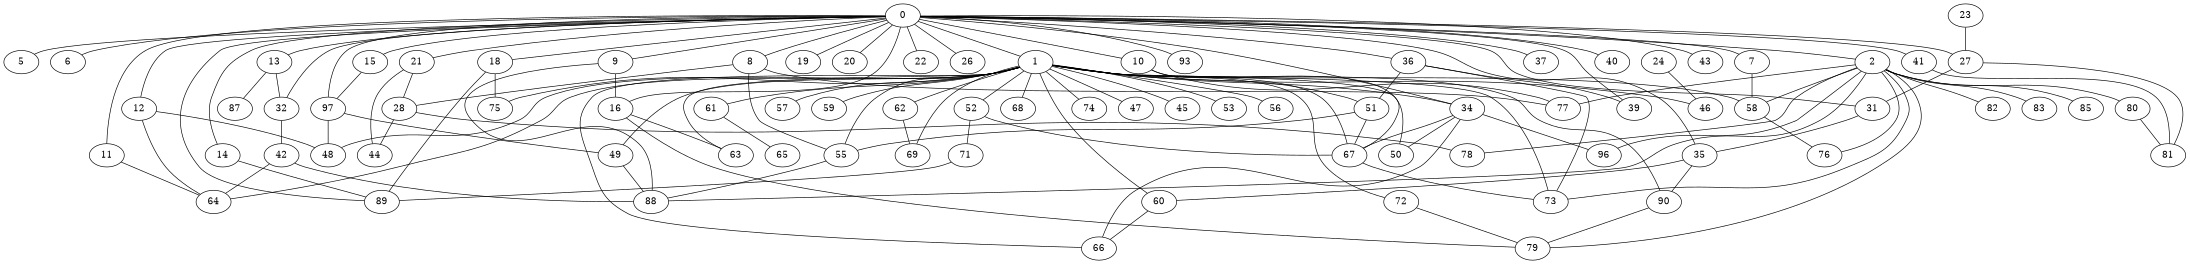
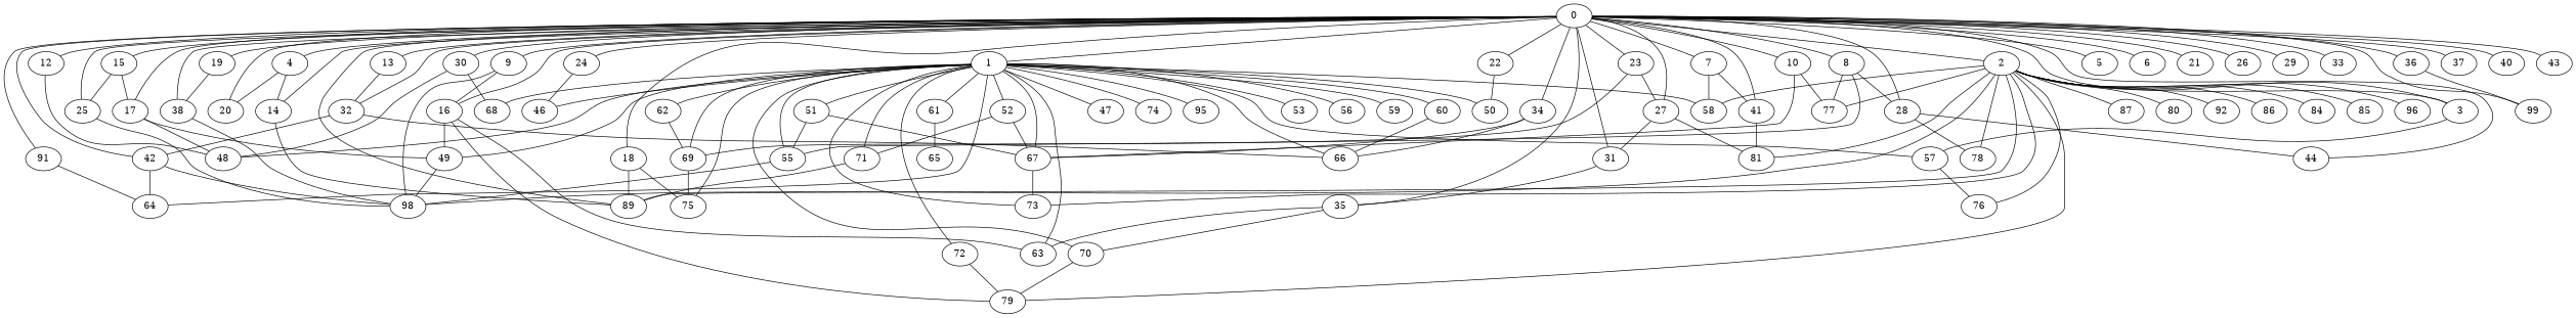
  graph {
    0
    1
    2
+   3
+   4
    5
    6
    7
    8
    9
    10
-   11
+   11 [label=91]
    12
    13
    14
    15
    16
-   17 [label=97]
+   17
    18
    19
    20
    21
    22
    23
    24
+   25
    26
    27
    28
+   29
+   30
    31
    32
-   33 [label=93]
+   33
    34
    35
    36
    37
-   39
+   38
+   39 [label=99]
    40
    41
    42
    43
    44
    89
-   45
+   45 [label=95]
    46
    47
    48
    49
    50
    51
    52
    53
    55
    56
    57
    58
    59
    60
    61
    62
    63
    64
    66
    67
    68
    69
-   70 [label=90]
+   70
    71
    72
    73
    74
    75
    76
    77
    78
    79
    80
    81
-   82
-   83
+   82 [label=92]
+   83 [label=86]
+   84
    85
    n86 [label=96]
    87
-   88
+   88 [label=98]
    65
    0 -- 1
    0 -- 2
+   0 -- 3
+   0 -- 4
    0 -- 5
    0 -- 6
    0 -- 7
    0 -- 8
    0 -- 9
    0 -- 10
    0 -- 11
    0 -- 12
    0 -- 13
    0 -- 14
    0 -- 15
    0 -- 16
    0 -- 17
    0 -- 18
    0 -- 19
    0 -- 20
    0 -- 21
    0 -- 22
+   0 -- 23
+   0 -- 24
+   0 -- 25
    0 -- 26
    0 -- 27
-   21 -- 28
+   0 -- 28
+   0 -- 29
+   0 -- 30
    0 -- 31
    0 -- 32
    0 -- 33
    0 -- 34
    0 -- 35
    0 -- 36
    0 -- 37
+   0 -- 38
    0 -- 39
    0 -- 40
    0 -- 41
+   0 -- 42
    0 -- 43
-   21 -- 44
+   0 -- 44
    0 -- 89
    1 -- 45
    1 -- 46
    1 -- 47
    1 -- 48
    1 -- 49
    1 -- 50
    1 -- 51
    1 -- 52
    1 -- 53
    1 -- 55
    1 -- 56
    1 -- 57
    1 -- 58
    1 -- 59
    1 -- 60
    1 -- 61
    1 -- 62
    1 -- 63
    1 -- 64
    1 -- 66
    1 -- 67
    1 -- 68
    1 -- 69
    1 -- 70
-   1 -- 34
+   1 -- 71
    1 -- 72
    1 -- 73
    1 -- 74
    1 -- 75
+   2 -- 3
+   2 -- 89
    2 -- 58
    2 -- 73
    2 -- 76
    2 -- 77
    2 -- 78
    2 -- 79
    2 -- 80
-   80 -- 81
+   2 -- 81
    2 -- 82
    2 -- 83
+   2 -- 84
    2 -- 85
    2 -- n86
-   13 -- 87
+   2 -- 87
    2 -- 88
+   3 -- 57
+   4 -- 14
+   4 -- 20
+   7 -- 41
    7 -- 58
    8 -- 28
    8 -- 55
    8 -- 77
    9 -- 16
    9 -- 88
    10 -- 67
    10 -- 77
    11 -- 64
    12 -- 48
-   12 -- 64
    13 -- 32
    14 -- 89
    15 -- 17
+   15 -- 25
+   16 -- 49
    16 -- 63
    16 -- 79
    17 -- 48
    17 -- 49
    18 -- 89
    18 -- 75
-   34 -- 50
+   19 -- 38
+   22 -- 50
    23 -- 27
+   23 -- 69
    24 -- 46
+   25 -- 88
    27 -- 31
    27 -- 81
    28 -- 44
    28 -- 78
+   30 -- 48
+   30 -- 68
    31 -- 35
    32 -- 42
+   32 -- 66
    34 -- 66
    34 -- 67
-   34 -- n86
-   35 -- 60
+   35 -- 63
    35 -- 70
    36 -- 39
-   36 -- 51
-   36 -- 73
+   38 -- 88
    41 -- 81
    42 -- 64
    42 -- 88
    49 -- 88
    51 -- 55
    51 -- 67
    52 -- 67
    52 -- 71
    55 -- 88
-   58 -- 76
+   57 -- 76
    60 -- 66
    61 -- 65
    62 -- 69
    67 -- 73
+   69 -- 75
    70 -- 79
    71 -- 89
    72 -- 79
  }
